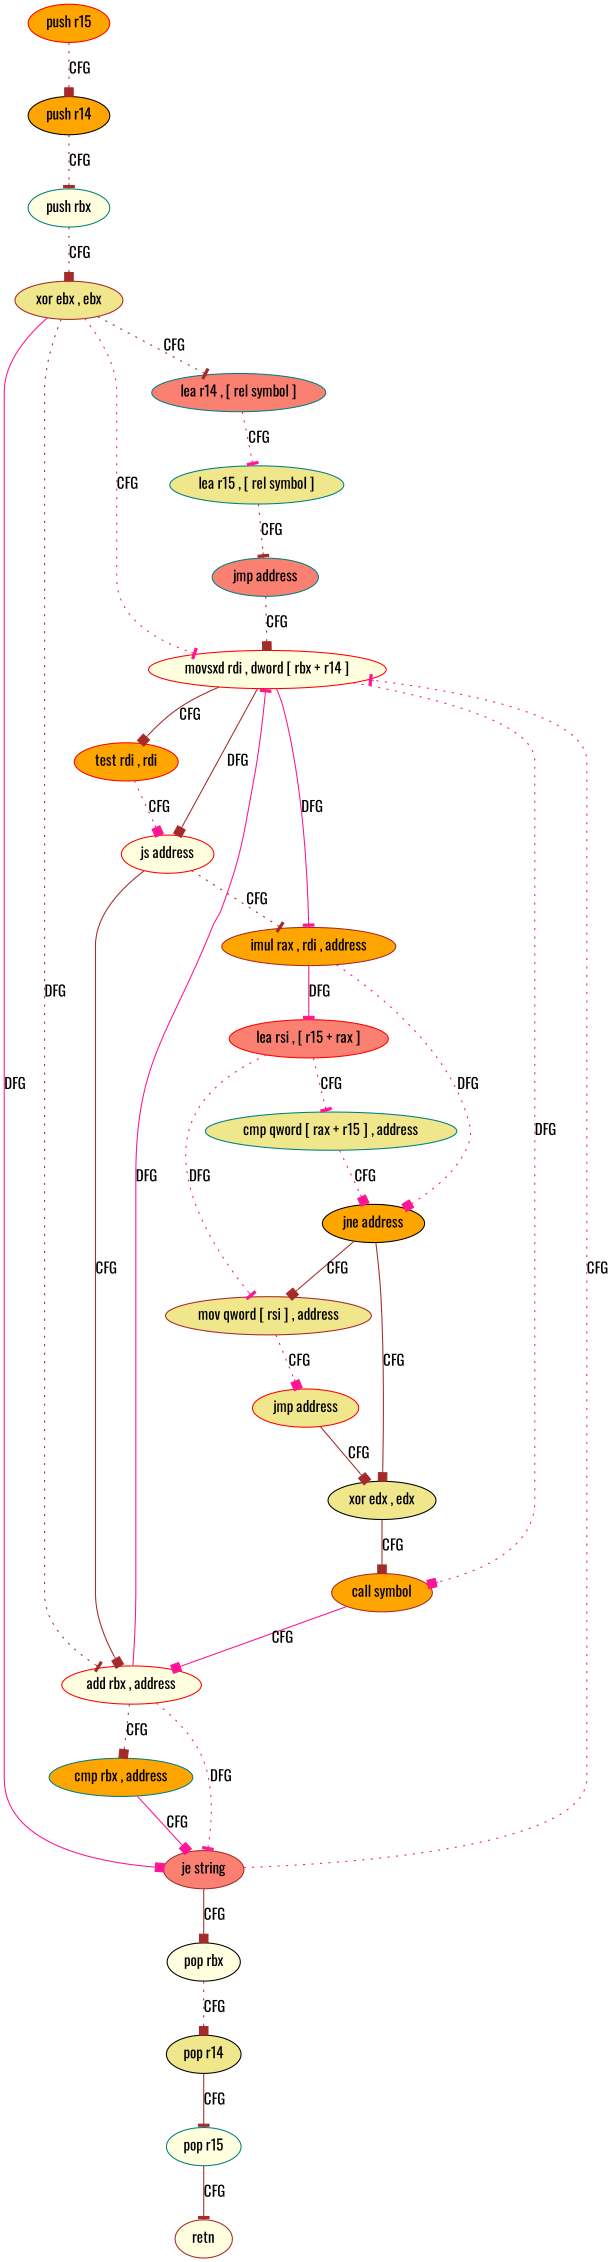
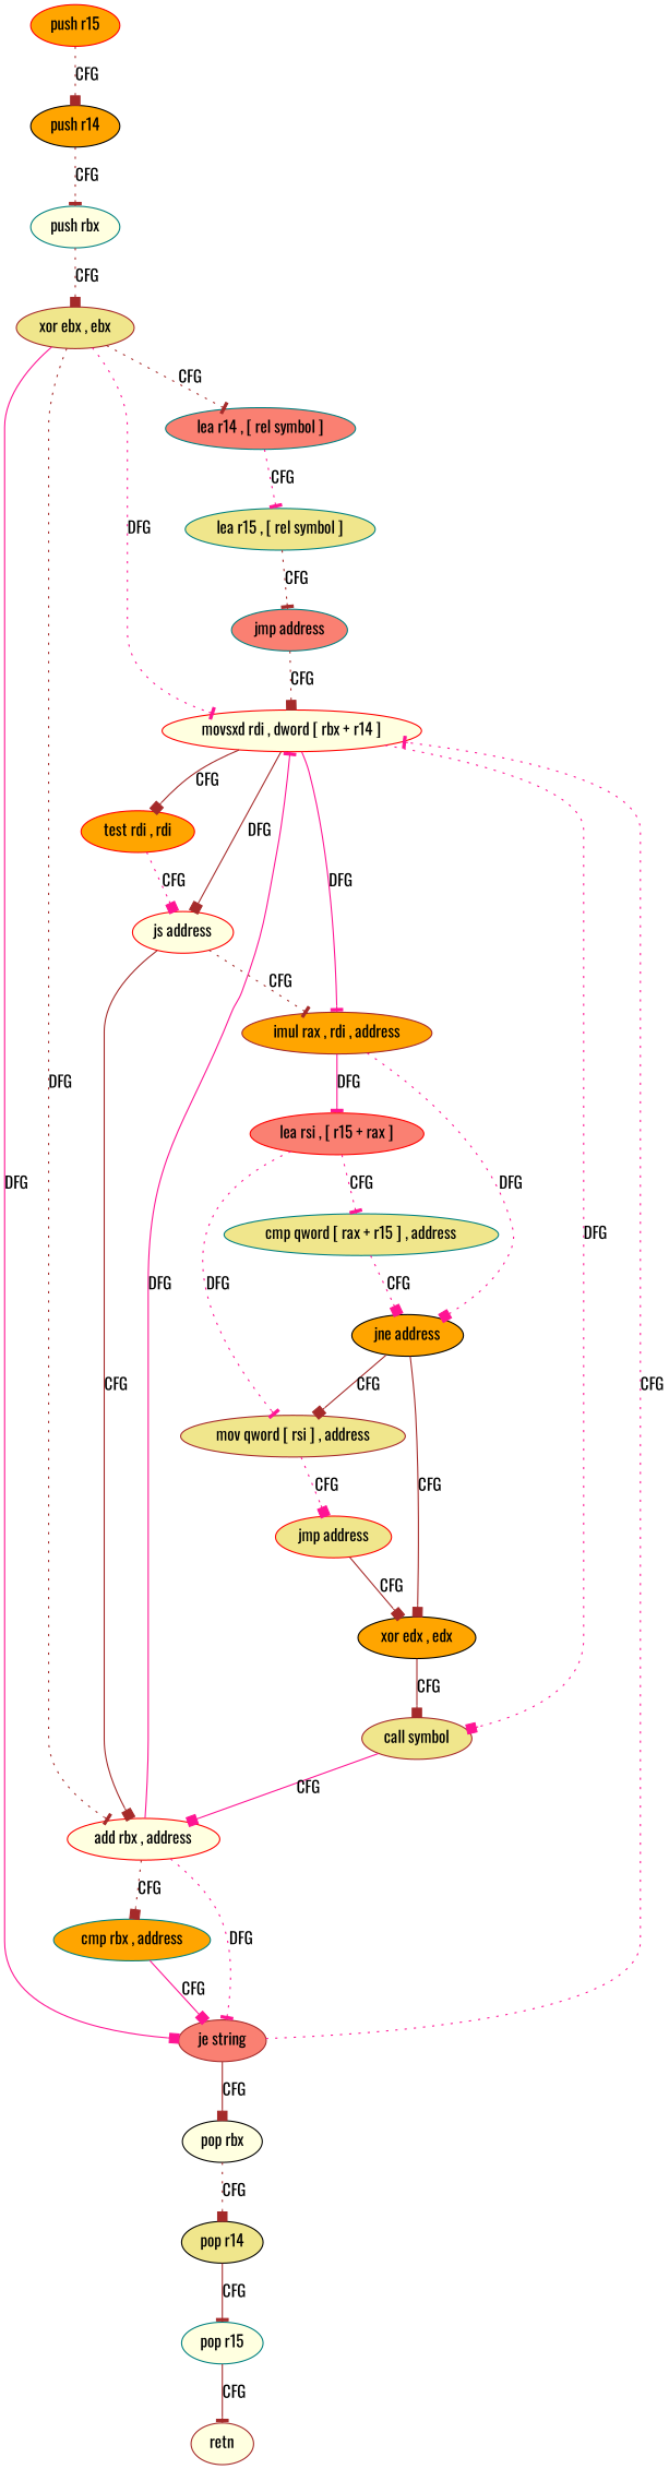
  digraph {
    fontname=Oswald
    node [color=red fillcolor=orange fontname=Oswald style=filled]
    edge [arrowhead=box color=brown fontname=Oswald style=dotted]
    n1 [label="push r15"]
    n2 [color=black label="push r14"]
    n3 [color=teal fillcolor=lightyellow label="push rbx"]
    n4 [color=brown fillcolor=khaki label="xor ebx , ebx"]
    n5 [color=teal fillcolor=salmon label="lea r14 , [ rel symbol ]"]
    n6 [fillcolor=lightyellow label="movsxd rdi , dword [ rbx + r14 ]"]
    n7 [fillcolor=lightyellow label="add rbx , address"]
    n8 [color=brown fillcolor=salmon label="je string"]
    n9 [color=teal fillcolor=khaki label="lea r15 , [ rel symbol ]"]
    n10 [label="test rdi , rdi"]
    n11 [fillcolor=lightyellow label="js address"]
    n12 [color=brown label="imul rax , rdi , address"]
-   n13 [color=brown label="call symbol"]
+   n13 [color=brown fillcolor=khaki label="call symbol"]
    n14 [color=teal label="cmp rbx , address"]
    n15 [color=black fillcolor=lightyellow label="pop rbx"]
    n16 [color=teal fillcolor=salmon label="jmp address"]
    n17 [fillcolor=salmon label="lea rsi , [ r15 + rax ]"]
    n18 [color=black label="jne address"]
    n19 [color=teal fillcolor=khaki label="cmp qword [ rax + r15 ] , address"]
    n20 [color=brown fillcolor=khaki label="mov qword [ rsi ] , address"]
-   n21 [color=black fillcolor=khaki label="xor edx , edx"]
+   n21 [color=black label="xor edx , edx"]
    n22 [color=black fillcolor=khaki label="pop r14"]
    n23 [color=teal fillcolor=lightyellow label="pop r15"]
    n24 [fillcolor=khaki label="jmp address"]
    n25 [color=brown fillcolor=lightyellow label=retn]
    n1 -> n2 [label=CFG]
    n2 -> n3 [arrowhead=tee label=CFG]
    n3 -> n4 [label=CFG]
    n4 -> n5 [arrowhead=tee label=CFG]
-   n4 -> n6 [arrowhead=tee color=deeppink label=CFG]
+   n4 -> n6 [arrowhead=tee color=deeppink label=DFG]
    n4 -> n7 [arrowhead=tee label=DFG]
    n4 -> n8 [color=deeppink label=DFG style=solid]
    n5 -> n9 [arrowhead=tee color=deeppink label=CFG]
    n6 -> n10 [label=CFG style=solid]
    n6 -> n11 [label=DFG style=solid]
    n6 -> n12 [arrowhead=tee color=deeppink label=DFG style=solid]
    n6 -> n13 [color=deeppink label=DFG]
    n7 -> n6 [arrowhead=tee color=deeppink label=DFG style=solid]
    n7 -> n8 [arrowhead=tee color=deeppink label=DFG]
    n7 -> n14 [label=CFG]
    n8 -> n6 [arrowhead=tee color=deeppink label=CFG]
    n8 -> n15 [label=CFG style=solid]
    n9 -> n16 [arrowhead=tee label=CFG]
    n10 -> n11 [color=deeppink label=CFG]
    n11 -> n7 [label=CFG style=solid]
    n11 -> n12 [arrowhead=tee label=CFG]
    n12 -> n17 [arrowhead=tee color=deeppink label=DFG style=solid]
    n12 -> n18 [color=deeppink label=DFG]
    n13 -> n7 [color=deeppink label=CFG style=solid]
    n14 -> n8 [color=deeppink label=CFG style=solid]
    n15 -> n22 [label=CFG]
    n16 -> n6 [label=CFG]
    n17 -> n19 [arrowhead=tee color=deeppink label=CFG]
    n17 -> n20 [arrowhead=tee color=deeppink label=DFG]
    n18 -> n20 [label=CFG style=solid]
    n18 -> n21 [label=CFG style=solid]
    n19 -> n18 [color=deeppink label=CFG]
    n20 -> n24 [color=deeppink label=CFG]
    n21 -> n13 [label=CFG style=solid]
    n22 -> n23 [arrowhead=tee label=CFG style=solid]
    n23 -> n25 [arrowhead=tee label=CFG style=solid]
    n24 -> n21 [label=CFG style=solid]
  }
